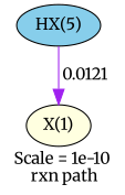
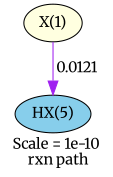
  digraph {
    fontname=Merriweather
    label="Scale = 1e-10\l rxn path"
    node [fontname=Merriweather style=filled]
    n1 [label="X(1)" fillcolor=lightyellow]
    n2 [label="HX(5)" fillcolor=skyblue]
-   n2 -> n1 [arrowsize=1.33 color=purple fontname=Merriweather label=" 0.0121" style=solid]
+   n1 -> n2 [arrowsize=1.33 color=purple fontname=Merriweather label=" 0.0121" style=solid]
  }
